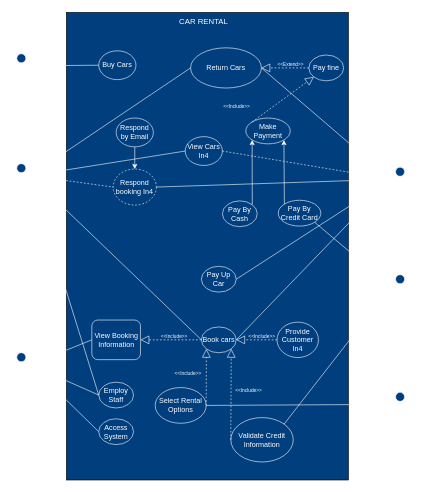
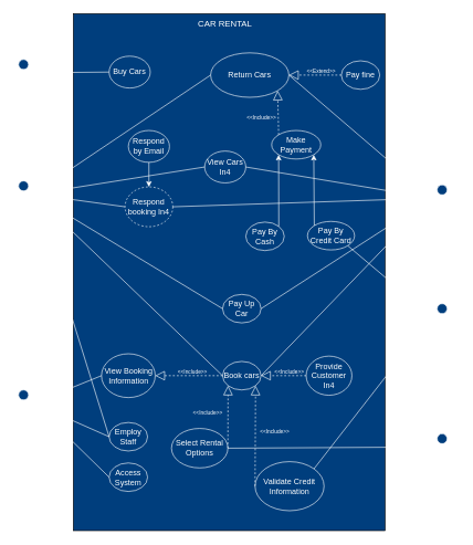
  <mxCell id="0" />
  <mxCell id="1" parent="0" />
  <mxCell id="2" value="" style="group" vertex="1" connectable="0" parent="1"><mxGeometry x="20" y="20" width="661" height="779" as="geometry" /></mxCell>
  <mxCell id="3" value="" style="rounded=0;whiteSpace=wrap;html=1;fillColor=#003E7D;" vertex="1" parent="2"><mxGeometry x="90" width="470" height="779" as="geometry" /></mxCell>
  <mxCell id="4" value="&lt;font color=&quot;#ffffff&quot;&gt;Staff&lt;/font&gt;" style="shape=umlActor;verticalLabelPosition=bottom;verticalAlign=top;html=1;outlineConnect=0;strokeColor=#FFFFFF;fillColor=#003E7D;" vertex="1" parent="2"><mxGeometry y="252" width="30" height="60" as="geometry" /></mxCell>
  <mxCell id="5" value="&lt;font color=&quot;#ffffff&quot;&gt;Manager&lt;/font&gt;" style="shape=umlActor;verticalLabelPosition=bottom;verticalAlign=top;html=1;outlineConnect=0;strokeColor=#FFFFFF;fillColor=#003E7D;" vertex="1" parent="2"><mxGeometry y="567" width="30" height="60" as="geometry" /></mxCell>
  <mxCell id="6" value="&lt;font color=&quot;#ffffff&quot;&gt;Customer&lt;/font&gt;" style="shape=umlActor;verticalLabelPosition=bottom;verticalAlign=top;html=1;outlineConnect=0;strokeColor=#FFFFFF;fillColor=#003E7D;" vertex="1" parent="2"><mxGeometry x="631" y="258" width="30" height="60" as="geometry" /></mxCell>
  <mxCell id="7" value="&lt;font color=&quot;#ffffff&quot;&gt;Employ Staff&lt;/font&gt;" style="ellipse;whiteSpace=wrap;html=1;strokeColor=#FFFFFF;fillColor=#003E7D;" vertex="1" parent="2"><mxGeometry x="144" y="616" width="58" height="43" as="geometry" /></mxCell>
- <mxCell id="8" value="&lt;font color=&quot;#ffffff&quot;&gt;View Booking Information&lt;/font&gt;" style="whiteSpace=wrap;html=1;strokeColor=#FFFFFF;fillColor=#003E7D;rounded=1;" vertex="1" parent="2"><mxGeometry x="132.5" y="512.5" width="81" height="66" as="geometry" /></mxCell>
+ <mxCell id="8" value="&lt;font color=&quot;#ffffff&quot;&gt;View Booking Information&lt;/font&gt;" style="ellipse;whiteSpace=wrap;html=1;strokeColor=#FFFFFF;fillColor=#003E7D;" vertex="1" parent="2"><mxGeometry x="132.5" y="512.5" width="81" height="66" as="geometry" /></mxCell>
  <mxCell id="9" value="&lt;font color=&quot;#ffffff&quot;&gt;Access System&lt;/font&gt;" style="ellipse;whiteSpace=wrap;html=1;strokeColor=#FFFFFF;fillColor=#003E7D;" vertex="1" parent="2"><mxGeometry x="144" y="677" width="58" height="43" as="geometry" /></mxCell>
  <mxCell id="10" value="&lt;font color=&quot;#ffffff&quot;&gt;Return Cars&lt;/font&gt;" style="ellipse;whiteSpace=wrap;html=1;strokeColor=#FFFFFF;fillColor=#003E7D;" vertex="1" parent="2"><mxGeometry x="297" y="59" width="118" height="67" as="geometry" /></mxCell>
  <mxCell id="11" value="&lt;font color=&quot;#ffffff&quot;&gt;View Cars In4&lt;/font&gt;" style="ellipse;whiteSpace=wrap;html=1;strokeColor=#FFFFFF;fillColor=#003E7D;" vertex="1" parent="2"><mxGeometry x="288" y="207" width="62" height="48" as="geometry" /></mxCell>
  <mxCell id="12" value="&lt;font color=&quot;#ffffff&quot;&gt;Make Payment&lt;/font&gt;" style="ellipse;whiteSpace=wrap;html=1;strokeColor=#FFFFFF;fillColor=#003E7D;" vertex="1" parent="2"><mxGeometry x="389" y="176" width="74" height="43" as="geometry" /></mxCell>
  <mxCell id="13" value="&lt;font color=&quot;#ffffff&quot;&gt;Pay Up Car&lt;/font&gt;" style="ellipse;whiteSpace=wrap;html=1;strokeColor=#FFFFFF;fillColor=#003E7D;" vertex="1" parent="2"><mxGeometry x="315" y="423" width="58" height="43" as="geometry" /></mxCell>
  <mxCell id="14" value="&lt;font color=&quot;#ffffff&quot;&gt;Pay By Cash&lt;/font&gt;" style="ellipse;whiteSpace=wrap;html=1;strokeColor=#FFFFFF;fillColor=#003E7D;" vertex="1" parent="2"><mxGeometry x="350" y="314" width="58" height="43" as="geometry" /></mxCell>
  <mxCell id="15" value="&lt;font color=&quot;#ffffff&quot;&gt;Pay By Credit Card&lt;/font&gt;" style="ellipse;whiteSpace=wrap;html=1;strokeColor=#FFFFFF;fillColor=#003E7D;" vertex="1" parent="2"><mxGeometry x="443" y="313" width="71" height="43" as="geometry" /></mxCell>
  <mxCell id="16" value="&lt;font color=&quot;#ffffff&quot;&gt;Book cars&lt;/font&gt;" style="ellipse;whiteSpace=wrap;html=1;strokeColor=#FFFFFF;fillColor=#003E7D;" vertex="1" parent="2"><mxGeometry x="315" y="524" width="58" height="43" as="geometry" /></mxCell>
  <mxCell id="17" value="&lt;font color=&quot;#ffffff&quot;&gt;Provide Customer In4&lt;/font&gt;" style="ellipse;whiteSpace=wrap;html=1;strokeColor=#FFFFFF;fillColor=#003E7D;" vertex="1" parent="2"><mxGeometry x="441" y="516" width="69" height="59" as="geometry" /></mxCell>
  <mxCell id="18" value="&lt;font color=&quot;#ffffff&quot;&gt;Respond by Email&lt;/font&gt;" style="ellipse;whiteSpace=wrap;html=1;strokeColor=#FFFFFF;fillColor=#003E7D;" vertex="1" parent="2"><mxGeometry x="173" y="176" width="62" height="48" as="geometry" /></mxCell>
  <mxCell id="19" value="&lt;font color=&quot;#ffffff&quot;&gt;Respond booking In4&lt;/font&gt;" style="ellipse;whiteSpace=wrap;html=1;strokeColor=#FFFFFF;fillColor=#003E7D;dashed=1;" vertex="1" parent="2"><mxGeometry x="168" y="261" width="72" height="60" as="geometry" /></mxCell>
  <mxCell id="20" value="&lt;font color=&quot;#ffffff&quot;&gt;Pay fine&lt;/font&gt;" style="ellipse;whiteSpace=wrap;html=1;strokeColor=#FFFFFF;fillColor=#003E7D;" vertex="1" parent="2"><mxGeometry x="494" y="71" width="58" height="43" as="geometry" /></mxCell>
  <mxCell id="21" value="&lt;font color=&quot;#ffffff&quot;&gt;Validate Credit Information&lt;/font&gt;" style="ellipse;whiteSpace=wrap;html=1;strokeColor=#FFFFFF;fillColor=#003E7D;" vertex="1" parent="2"><mxGeometry x="364" y="675" width="104" height="74" as="geometry" /></mxCell>
  <mxCell id="22" value="&lt;font color=&quot;#ffffff&quot;&gt;Select Rental Options&lt;/font&gt;" style="ellipse;whiteSpace=wrap;html=1;strokeColor=#FFFFFF;fillColor=#003E7D;" vertex="1" parent="2"><mxGeometry x="238" y="625" width="85" height="59.5" as="geometry" /></mxCell>
- <mxCell id="23" value="" style="endArrow=none;html=1;rounded=0;exitX=1;exitY=0.333;exitDx=0;exitDy=0;exitPerimeter=0;entryX=0;entryY=0.5;entryDx=0;entryDy=0;strokeColor=#FFFFFF;dashed=1;" edge="1" parent="2" source="4" target="19"><mxGeometry width="50" height="50" relative="1" as="geometry"><mxPoint x="159" y="508" as="sourcePoint" /><mxPoint x="209" y="458" as="targetPoint" /></mxGeometry></mxCell>
+ <mxCell id="23" value="" style="endArrow=none;html=1;rounded=0;exitX=1;exitY=0.333;exitDx=0;exitDy=0;exitPerimeter=0;entryX=0;entryY=0.5;entryDx=0;entryDy=0;strokeColor=#FFFFFF;" edge="1" parent="2" source="4" target="19"><mxGeometry width="50" height="50" relative="1" as="geometry"><mxPoint x="159" y="508" as="sourcePoint" /><mxPoint x="209" y="458" as="targetPoint" /></mxGeometry></mxCell>
  <mxCell id="24" value="" style="endArrow=none;html=1;rounded=0;entryX=0;entryY=0.5;entryDx=0;entryDy=0;strokeColor=#FFFFFF;exitX=1;exitY=0.333;exitDx=0;exitDy=0;exitPerimeter=0;" edge="1" parent="2" source="4" target="11"><mxGeometry width="50" height="50" relative="1" as="geometry"><mxPoint x="62" y="282" as="sourcePoint" /><mxPoint x="147" y="331" as="targetPoint" /></mxGeometry></mxCell>
- <mxCell id="25" value="" style="endArrow=none;html=1;rounded=0;entryX=1;entryY=0.5;entryDx=0;entryDy=0;exitX=0;exitY=0.333;exitDx=0;exitDy=0;exitPerimeter=0;strokeColor=#FFFFFF;dashed=1;" edge="1" parent="2" source="6" target="11"><mxGeometry width="50" height="50" relative="1" as="geometry"><mxPoint x="602" y="242" as="sourcePoint" /><mxPoint x="157" y="341" as="targetPoint" /></mxGeometry></mxCell>
+ <mxCell id="25" value="" style="endArrow=none;html=1;rounded=0;entryX=1;entryY=0.5;entryDx=0;entryDy=0;exitX=0;exitY=0.333;exitDx=0;exitDy=0;exitPerimeter=0;strokeColor=#FFFFFF;" edge="1" parent="2" source="6" target="11"><mxGeometry width="50" height="50" relative="1" as="geometry"><mxPoint x="602" y="242" as="sourcePoint" /><mxPoint x="157" y="341" as="targetPoint" /></mxGeometry></mxCell>
  <mxCell id="26" value="" style="endArrow=none;html=1;rounded=0;entryX=0;entryY=0.5;entryDx=0;entryDy=0;strokeColor=#FFFFFF;exitX=1;exitY=0.333;exitDx=0;exitDy=0;exitPerimeter=0;" edge="1" parent="2" source="4" target="10"><mxGeometry width="50" height="50" relative="1" as="geometry"><mxPoint x="44" y="301" as="sourcePoint" /><mxPoint x="350" y="270" as="targetPoint" /></mxGeometry></mxCell>
  <mxCell id="27" value="" style="endArrow=none;html=1;rounded=0;entryX=1;entryY=0.5;entryDx=0;entryDy=0;exitX=0;exitY=0.333;exitDx=0;exitDy=0;exitPerimeter=0;strokeColor=#FFFFFF;" edge="1" parent="2" source="6" target="10"><mxGeometry width="50" height="50" relative="1" as="geometry"><mxPoint x="651" y="298" as="sourcePoint" /><mxPoint x="360" y="280" as="targetPoint" /></mxGeometry></mxCell>
  <mxCell id="28" value="" style="endArrow=none;html=1;rounded=0;entryX=1;entryY=0.333;entryDx=0;entryDy=0;exitX=0;exitY=0.5;exitDx=0;exitDy=0;strokeColor=#FFFFFF;entryPerimeter=0;" edge="1" parent="2" source="16" target="4"><mxGeometry width="50" height="50" relative="1" as="geometry"><mxPoint x="661" y="308" as="sourcePoint" /><mxPoint x="370" y="290" as="targetPoint" /></mxGeometry></mxCell>
  <mxCell id="29" value="" style="endArrow=none;html=1;rounded=0;entryX=0;entryY=0.333;entryDx=0;entryDy=0;exitX=1;exitY=0.5;exitDx=0;exitDy=0;strokeColor=#FFFFFF;entryPerimeter=0;" edge="1" parent="2" source="16" target="6"><mxGeometry width="50" height="50" relative="1" as="geometry"><mxPoint x="325" y="555" as="sourcePoint" /><mxPoint x="40" y="282" as="targetPoint" /></mxGeometry></mxCell>
  <mxCell id="30" value="" style="endArrow=none;html=1;rounded=0;entryX=1;entryY=0.333;entryDx=0;entryDy=0;exitX=0;exitY=0.5;exitDx=0;exitDy=0;strokeColor=#FFFFFF;entryPerimeter=0;" edge="1" parent="2" source="8" target="5"><mxGeometry width="50" height="50" relative="1" as="geometry"><mxPoint x="325" y="555" as="sourcePoint" /><mxPoint x="40" y="282" as="targetPoint" /></mxGeometry></mxCell>
  <mxCell id="31" value="" style="endArrow=none;html=1;rounded=0;entryX=1;entryY=0.333;entryDx=0;entryDy=0;exitX=0;exitY=0.5;exitDx=0;exitDy=0;strokeColor=#FFFFFF;entryPerimeter=0;" edge="1" parent="2" source="7" target="5"><mxGeometry width="50" height="50" relative="1" as="geometry"><mxPoint x="143" y="555" as="sourcePoint" /><mxPoint x="40" y="597" as="targetPoint" /></mxGeometry></mxCell>
  <mxCell id="32" value="" style="endArrow=none;html=1;rounded=0;entryX=1;entryY=0.333;entryDx=0;entryDy=0;exitX=0;exitY=0.5;exitDx=0;exitDy=0;strokeColor=#FFFFFF;entryPerimeter=0;" edge="1" parent="2" source="9" target="5"><mxGeometry width="50" height="50" relative="1" as="geometry"><mxPoint x="154" y="648" as="sourcePoint" /><mxPoint x="40" y="597" as="targetPoint" /></mxGeometry></mxCell>
  <mxCell id="33" value="" style="endArrow=none;html=1;rounded=0;entryX=1;entryY=0.5;entryDx=0;entryDy=0;exitX=0;exitY=0.333;exitDx=0;exitDy=0;exitPerimeter=0;strokeColor=#FFFFFF;" edge="1" parent="2" source="6" target="19"><mxGeometry width="50" height="50" relative="1" as="geometry"><mxPoint x="641" y="288" as="sourcePoint" /><mxPoint x="350" y="270" as="targetPoint" /></mxGeometry></mxCell>
  <mxCell id="34" value="&lt;font color=&quot;#ffffff&quot;&gt;CEO&lt;/font&gt;" style="shape=umlActor;verticalLabelPosition=bottom;verticalAlign=top;html=1;outlineConnect=0;strokeColor=#FFFFFF;fillColor=#003E7D;" vertex="1" parent="2"><mxGeometry y="69" width="30" height="60" as="geometry" /></mxCell>
  <mxCell id="35" value="&lt;font color=&quot;#ffffff&quot;&gt;Buy Cars&lt;/font&gt;" style="ellipse;whiteSpace=wrap;html=1;strokeColor=#FFFFFF;fillColor=#003E7D;" vertex="1" parent="2"><mxGeometry x="144" y="64" width="62" height="48" as="geometry" /></mxCell>
  <mxCell id="36" value="" style="endArrow=none;html=1;rounded=0;entryX=0;entryY=0.333;entryDx=0;entryDy=0;exitX=1;exitY=0.5;exitDx=0;exitDy=0;strokeColor=#FFFFFF;entryPerimeter=0;" edge="1" parent="2" source="13" target="6"><mxGeometry width="50" height="50" relative="1" as="geometry"><mxPoint x="383" y="556" as="sourcePoint" /><mxPoint x="641" y="288" as="targetPoint" /></mxGeometry></mxCell>
+ <mxCell id="37" value="" style="endArrow=none;html=1;rounded=0;entryX=1;entryY=0.333;entryDx=0;entryDy=0;exitX=0;exitY=0.5;exitDx=0;exitDy=0;strokeColor=#FFFFFF;entryPerimeter=0;" edge="1" parent="2" source="13" target="4"><mxGeometry width="50" height="50" relative="1" as="geometry"><mxPoint x="383" y="455" as="sourcePoint" /><mxPoint x="641" y="288" as="targetPoint" /></mxGeometry></mxCell>
  <mxCell id="38" value="" style="endArrow=classic;html=1;rounded=0;strokeColor=#FFFFFF;entryX=0;entryY=1;entryDx=0;entryDy=0;exitX=1;exitY=0;exitDx=0;exitDy=0;" edge="1" parent="2" source="14" target="12"><mxGeometry width="50" height="50" relative="1" as="geometry"><mxPoint x="253" y="417" as="sourcePoint" /><mxPoint x="303" y="367" as="targetPoint" /></mxGeometry></mxCell>
  <mxCell id="39" value="" style="endArrow=classic;html=1;rounded=0;strokeColor=#FFFFFF;entryX=1;entryY=1;entryDx=0;entryDy=0;exitX=0;exitY=0;exitDx=0;exitDy=0;" edge="1" parent="2" source="15" target="12"><mxGeometry width="50" height="50" relative="1" as="geometry"><mxPoint x="408" y="323" as="sourcePoint" /><mxPoint x="408" y="222" as="targetPoint" /></mxGeometry></mxCell>
  <mxCell id="40" value="" style="endArrow=none;html=1;rounded=0;entryX=1;entryY=0.333;entryDx=0;entryDy=0;exitX=0;exitY=0.5;exitDx=0;exitDy=0;strokeColor=#FFFFFF;entryPerimeter=0;" edge="1" parent="2" source="7" target="4"><mxGeometry width="50" height="50" relative="1" as="geometry"><mxPoint x="325" y="556" as="sourcePoint" /><mxPoint x="40" y="282" as="targetPoint" /></mxGeometry></mxCell>
  <mxCell id="41" value="" style="endArrow=none;html=1;rounded=0;entryX=0;entryY=0.5;entryDx=0;entryDy=0;strokeColor=#FFFFFF;exitX=1;exitY=0.333;exitDx=0;exitDy=0;exitPerimeter=0;" edge="1" parent="2" source="34" target="35"><mxGeometry width="50" height="50" relative="1" as="geometry"><mxPoint x="40" y="282" as="sourcePoint" /><mxPoint x="364" y="106" as="targetPoint" /></mxGeometry></mxCell>
  <mxCell id="42" value="" style="endArrow=block;dashed=1;endFill=0;endSize=12;html=1;rounded=0;entryX=1;entryY=0.5;entryDx=0;entryDy=0;exitX=0;exitY=0.5;exitDx=0;exitDy=0;strokeColor=#FFFFFF;" edge="1" parent="2" source="20" target="10"><mxGeometry width="160" relative="1" as="geometry"><mxPoint x="196" y="243" as="sourcePoint" /><mxPoint x="356" y="243" as="targetPoint" /></mxGeometry></mxCell>
- <mxCell id="43" value="" style="endArrow=block;dashed=1;endFill=0;endSize=12;html=1;rounded=0;exitX=0;exitY=0;exitDx=0;exitDy=0;strokeColor=#FFFFFF;" edge="1" parent="2" source="12" target="20"><mxGeometry width="160" relative="1" as="geometry"><mxPoint x="505" y="105" as="sourcePoint" /><mxPoint x="428" y="106" as="targetPoint" /></mxGeometry></mxCell>
+ <mxCell id="43" value="" style="endArrow=block;dashed=1;endFill=0;endSize=12;html=1;rounded=0;entryX=1;entryY=1;entryDx=0;entryDy=0;exitX=0;exitY=0;exitDx=0;exitDy=0;strokeColor=#FFFFFF;" edge="1" parent="2" source="12" target="10"><mxGeometry width="160" relative="1" as="geometry"><mxPoint x="505" y="105" as="sourcePoint" /><mxPoint x="428" y="106" as="targetPoint" /></mxGeometry></mxCell>
  <mxCell id="44" value="" style="endArrow=block;dashed=1;endFill=0;endSize=12;html=1;rounded=0;entryX=1;entryY=0.5;entryDx=0;entryDy=0;exitX=0;exitY=0.5;exitDx=0;exitDy=0;strokeColor=#FFFFFF;" edge="1" parent="2" source="17" target="16"><mxGeometry width="160" relative="1" as="geometry"><mxPoint x="432" y="575" as="sourcePoint" /><mxPoint x="353" y="575" as="targetPoint" /></mxGeometry></mxCell>
  <mxCell id="45" value="" style="endArrow=block;dashed=1;endFill=0;endSize=12;html=1;rounded=0;exitX=0;exitY=0.5;exitDx=0;exitDy=0;strokeColor=#FFFFFF;entryX=1;entryY=1;entryDx=0;entryDy=0;" edge="1" parent="2" source="21" target="16"><mxGeometry width="160" relative="1" as="geometry"><mxPoint x="432" y="556" as="sourcePoint" /><mxPoint x="383" y="556" as="targetPoint" /></mxGeometry></mxCell>
  <mxCell id="46" value="" style="endArrow=block;dashed=1;endFill=0;endSize=12;html=1;rounded=0;exitX=1;exitY=0.5;exitDx=0;exitDy=0;strokeColor=#FFFFFF;entryX=0;entryY=1;entryDx=0;entryDy=0;" edge="1" parent="2" source="22" target="16"><mxGeometry width="160" relative="1" as="geometry"><mxPoint x="378" y="722" as="sourcePoint" /><mxPoint x="375" y="571" as="targetPoint" /></mxGeometry></mxCell>
  <mxCell id="47" value="" style="endArrow=block;dashed=1;endFill=0;endSize=12;html=1;rounded=0;exitX=0;exitY=0.5;exitDx=0;exitDy=0;strokeColor=#FFFFFF;entryX=1;entryY=0.5;entryDx=0;entryDy=0;" edge="1" parent="2" source="16" target="8"><mxGeometry width="160" relative="1" as="geometry"><mxPoint x="335" y="722" as="sourcePoint" /><mxPoint x="333" y="571" as="targetPoint" /></mxGeometry></mxCell>
  <mxCell id="48" value="" style="endArrow=classic;html=1;rounded=0;strokeColor=#FFFFFF;entryX=0.5;entryY=0;entryDx=0;entryDy=0;exitX=0.5;exitY=1;exitDx=0;exitDy=0;" edge="1" parent="2" source="18" target="19"><mxGeometry width="50" height="50" relative="1" as="geometry"><mxPoint x="410" y="330" as="sourcePoint" /><mxPoint x="410" y="223" as="targetPoint" /></mxGeometry></mxCell>
  <mxCell id="49" value="&lt;font style=&quot;font-size: 8px;&quot; color=&quot;#ffffff&quot;&gt;&amp;lt;&amp;lt;Extend&amp;gt;&amp;gt;&lt;/font&gt;" style="text;html=1;align=center;verticalAlign=middle;whiteSpace=wrap;rounded=0;" vertex="1" parent="2"><mxGeometry x="434" y="71" width="60" height="30" as="geometry" /></mxCell>
  <mxCell id="50" value="&lt;font style=&quot;font-size: 8px;&quot; color=&quot;#ffffff&quot;&gt;&amp;lt;&amp;lt;Include&amp;gt;&amp;gt;&lt;/font&gt;" style="text;html=1;align=center;verticalAlign=middle;whiteSpace=wrap;rounded=0;" vertex="1" parent="2"><mxGeometry x="344" y="141" width="60" height="30" as="geometry" /></mxCell>
  <mxCell id="51" value="&lt;font style=&quot;font-size: 8px;&quot; color=&quot;#ffffff&quot;&gt;&amp;lt;&amp;lt;Include&amp;gt;&amp;gt;&lt;/font&gt;" style="text;html=1;align=center;verticalAlign=middle;whiteSpace=wrap;rounded=0;" vertex="1" parent="2"><mxGeometry x="386" y="524" width="60" height="30" as="geometry" /></mxCell>
  <mxCell id="52" value="&lt;font style=&quot;font-size: 8px;&quot; color=&quot;#ffffff&quot;&gt;&amp;lt;&amp;lt;Include&amp;gt;&amp;gt;&lt;/font&gt;" style="text;html=1;align=center;verticalAlign=middle;whiteSpace=wrap;rounded=0;" vertex="1" parent="2"><mxGeometry x="240" y="524" width="60" height="30" as="geometry" /></mxCell>
  <mxCell id="53" value="&lt;font style=&quot;font-size: 8px;&quot; color=&quot;#ffffff&quot;&gt;&amp;lt;&amp;lt;Include&amp;gt;&amp;gt;&lt;/font&gt;" style="text;html=1;align=center;verticalAlign=middle;whiteSpace=wrap;rounded=0;" vertex="1" parent="2"><mxGeometry x="364" y="614" width="60" height="30" as="geometry" /></mxCell>
  <mxCell id="54" value="&lt;font style=&quot;font-size: 8px;&quot; color=&quot;#ffffff&quot;&gt;&amp;lt;&amp;lt;Include&amp;gt;&amp;gt;&lt;/font&gt;" style="text;html=1;align=center;verticalAlign=middle;whiteSpace=wrap;rounded=0;" vertex="1" parent="2"><mxGeometry x="263" y="586" width="60" height="30" as="geometry" /></mxCell>
  <mxCell id="55" value="&lt;font color=&quot;#ffffff&quot;&gt;Insurance Comp.&lt;/font&gt;" style="shape=umlActor;verticalLabelPosition=bottom;verticalAlign=top;html=1;outlineConnect=0;strokeColor=#FFFFFF;fillColor=#003E7D;" vertex="1" parent="2"><mxGeometry x="631" y="633" width="30" height="60" as="geometry" /></mxCell>
  <mxCell id="56" value="" style="endArrow=none;html=1;rounded=0;exitX=1;exitY=0.5;exitDx=0;exitDy=0;strokeColor=#FFFFFF;entryX=0;entryY=0.333;entryDx=0;entryDy=0;entryPerimeter=0;" edge="1" parent="2" source="22" target="55"><mxGeometry width="50" height="50" relative="1" as="geometry"><mxPoint x="463" y="696" as="sourcePoint" /><mxPoint x="640" y="290" as="targetPoint" /></mxGeometry></mxCell>
  <mxCell id="57" value="&lt;font color=&quot;#ffffff&quot;&gt;Bank&lt;/font&gt;" style="shape=umlActor;verticalLabelPosition=bottom;verticalAlign=top;html=1;outlineConnect=0;strokeColor=#FFFFFF;fillColor=#003E7D;" vertex="1" parent="2"><mxGeometry x="631" y="437" width="30" height="60" as="geometry" /></mxCell>
  <mxCell id="58" value="" style="endArrow=none;html=1;rounded=0;entryX=0;entryY=0.333;entryDx=0;entryDy=0;exitX=1;exitY=1;exitDx=0;exitDy=0;strokeColor=#FFFFFF;entryPerimeter=0;" edge="1" parent="2" source="15" target="57"><mxGeometry width="50" height="50" relative="1" as="geometry"><mxPoint x="383" y="556" as="sourcePoint" /><mxPoint x="641" y="288" as="targetPoint" /></mxGeometry></mxCell>
  <mxCell id="59" value="" style="endArrow=none;html=1;rounded=0;entryX=0;entryY=0.333;entryDx=0;entryDy=0;exitX=1;exitY=0;exitDx=0;exitDy=0;strokeColor=#FFFFFF;entryPerimeter=0;" edge="1" parent="2" source="21" target="57"><mxGeometry width="50" height="50" relative="1" as="geometry"><mxPoint x="514" y="360" as="sourcePoint" /><mxPoint x="641" y="467" as="targetPoint" /></mxGeometry></mxCell>
  <mxCell id="60" value="&lt;font color=&quot;#ffffff&quot; style=&quot;font-size: 13px;&quot;&gt;CAR RENTAL&lt;/font&gt;" style="text;html=1;align=center;verticalAlign=middle;whiteSpace=wrap;rounded=0;" vertex="1" parent="2"><mxGeometry x="270" width="98" height="30" as="geometry" /></mxCell>
